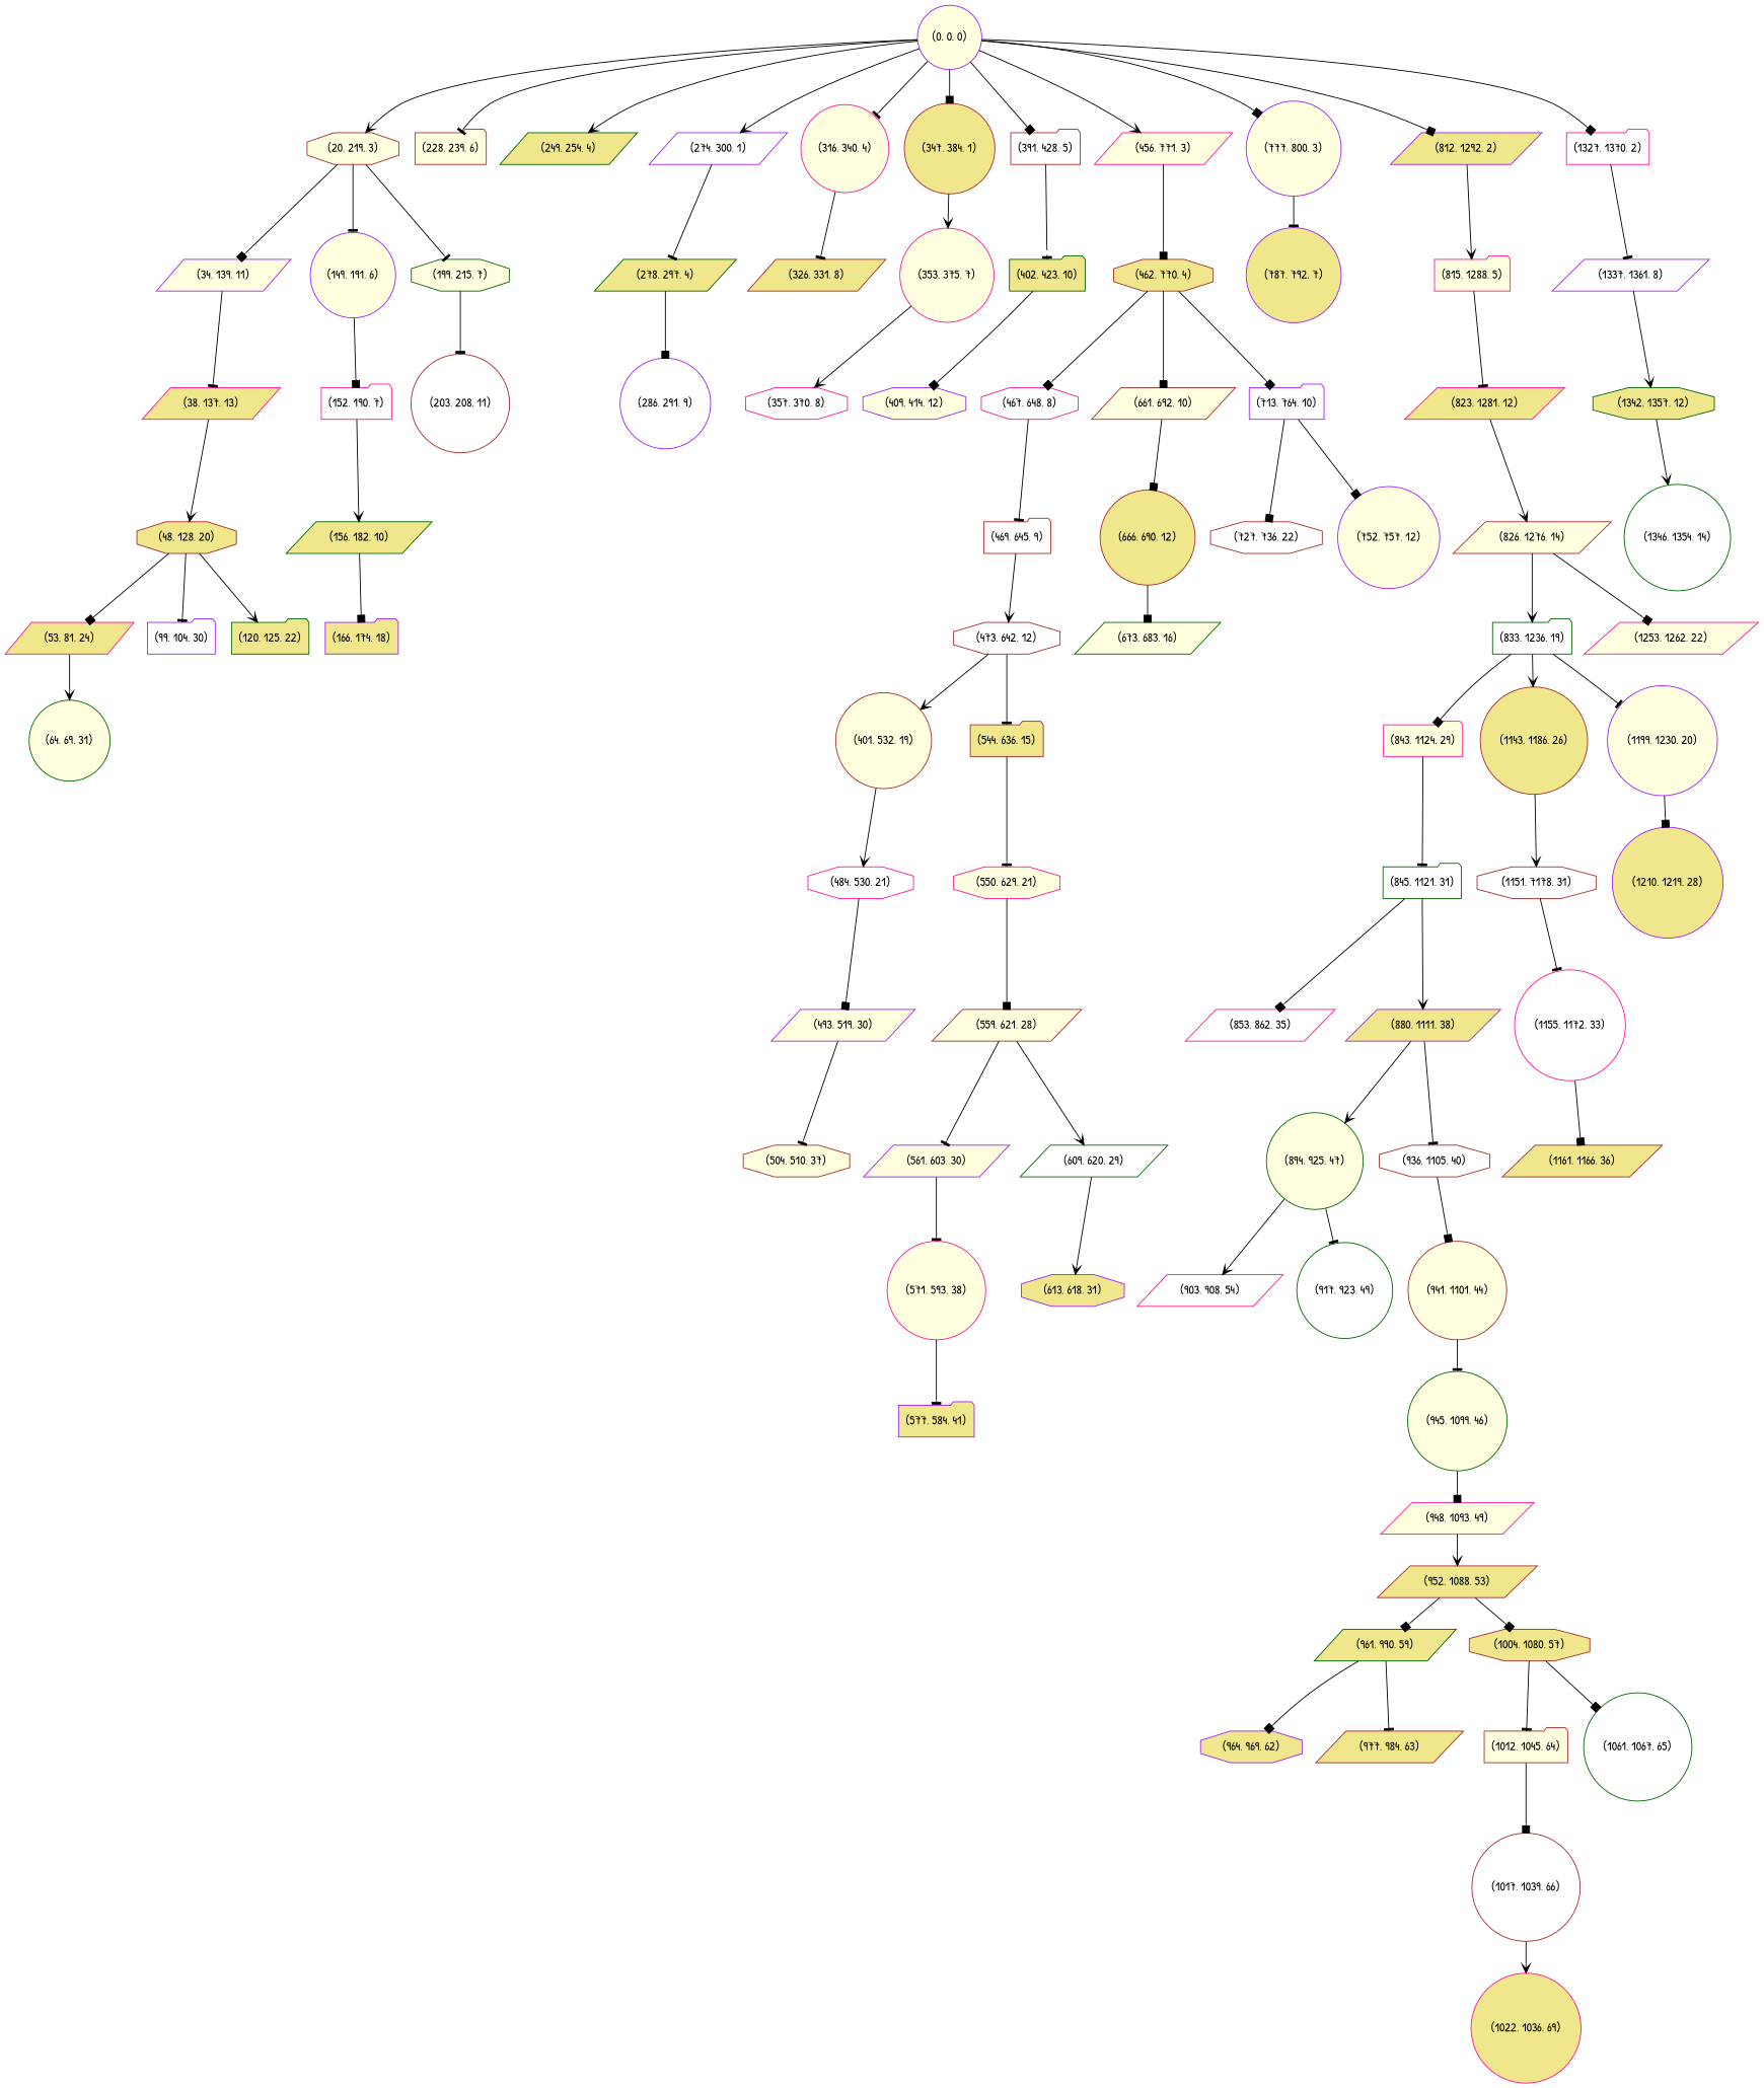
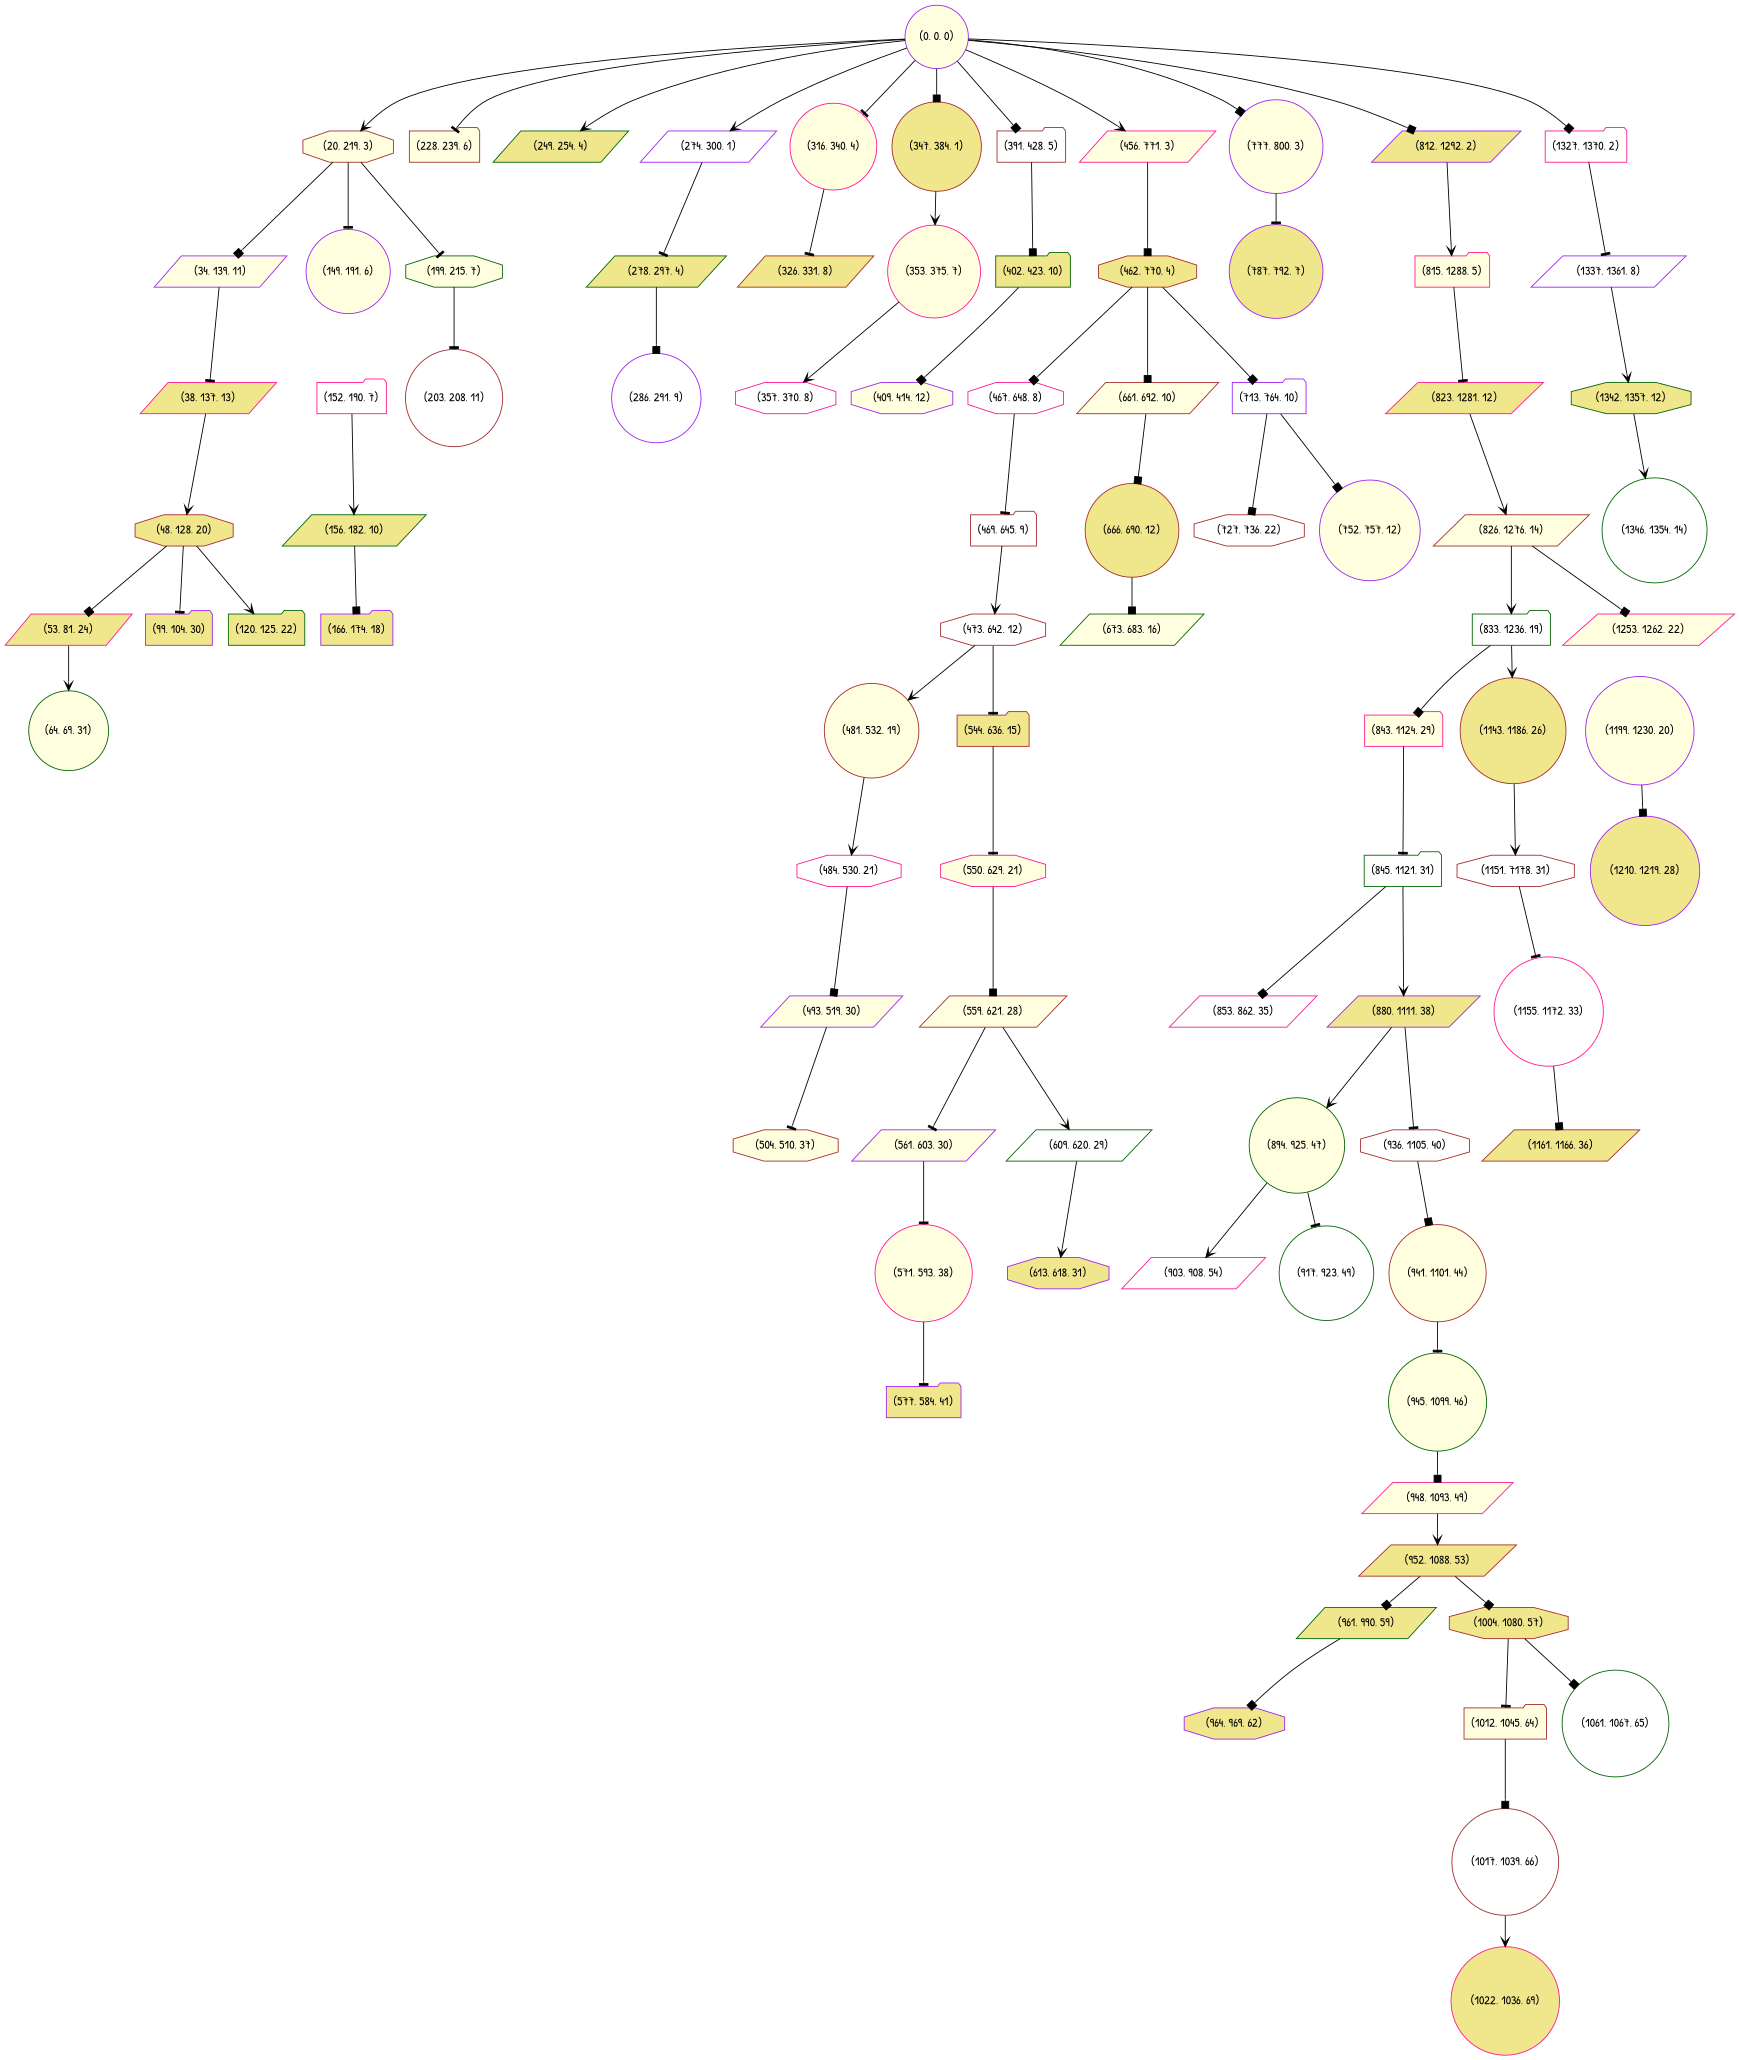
  digraph {
    fontname="Patrick Hand"
    node [color=brown fillcolor=lightyellow fontname="Patrick Hand" shape=parallelogram style=filled]
    edge [arrowhead=box fontname="Patrick Hand"]
    "(0, 0, 0)" [color=purple shape=circle]
    "(20, 219, 3)" [shape=octagon]
    "(228, 239, 6)" [shape=folder]
    "(249, 254, 4)" [color=darkgreen fillcolor=khaki]
    "(274, 300, 1)" [color=purple fillcolor=white]
    "(316, 340, 4)" [color=deeppink shape=circle]
    "(347, 384, 1)" [fillcolor=khaki shape=circle]
    "(391, 428, 5)" [fillcolor=white shape=folder]
    "(456, 771, 3)" [color=deeppink]
    "(777, 800, 3)" [color=purple shape=circle]
    "(812, 1292, 2)" [color=purple fillcolor=khaki]
    "(1327, 1370, 2)" [color=deeppink fillcolor=white shape=folder]
    "(34, 139, 11)" [color=purple]
    "(149, 191, 6)" [color=purple shape=circle]
    "(199, 215, 7)" [color=darkgreen shape=octagon]
    "(278, 297, 4)" [color=darkgreen fillcolor=khaki]
    "(326, 331, 8)" [fillcolor=khaki]
    "(353, 375, 7)" [color=deeppink shape=circle]
    "(402, 423, 10)" [color=darkgreen fillcolor=khaki shape=folder]
    "(462, 770, 4)" [fillcolor=khaki shape=octagon]
    "(787, 792, 7)" [color=purple fillcolor=khaki shape=circle]
    "(815, 1288, 5)" [color=deeppink shape=folder]
    "(1337, 1361, 8)" [color=purple fillcolor=white]
    "(38, 137, 13)" [color=deeppink fillcolor=khaki]
    "(152, 190, 7)" [color=deeppink fillcolor=white shape=folder]
    "(203, 208, 11)" [fillcolor=white shape=circle]
    "(48, 128, 20)" [fillcolor=khaki shape=octagon]
    "(53, 81, 24)" [color=deeppink fillcolor=khaki]
-   "(99, 104, 30)" [color=purple fillcolor=white shape=folder]
+   "(99, 104, 30)" [color=purple fillcolor=khaki shape=folder]
    "(120, 125, 22)" [color=darkgreen fillcolor=khaki shape=folder]
    "(64, 69, 31)" [color=darkgreen shape=circle]
    "(156, 182, 10)" [color=darkgreen fillcolor=khaki]
    "(166, 174, 18)" [color=purple fillcolor=khaki shape=folder]
    "(286, 291, 9)" [color=purple fillcolor=white shape=circle]
    "(357, 370, 8)" [color=deeppink fillcolor=white shape=octagon]
    "(409, 414, 12)" [color=purple shape=octagon]
    "(467, 648, 8)" [color=deeppink fillcolor=white shape=octagon]
    "(661, 692, 10)"
    "(713, 764, 10)" [color=purple fillcolor=white shape=folder]
    "(469, 645, 9)" [fillcolor=white shape=folder]
    "(666, 690, 12)" [fillcolor=khaki shape=circle]
    "(727, 736, 22)" [fillcolor=white shape=octagon]
    "(752, 757, 12)" [color=purple shape=circle]
    "(473, 642, 12)" [fillcolor=white shape=octagon]
-   "(481, 532, 19)" [shape=circle label="(401, 532, 19)"]
+   "(481, 532, 19)" [shape=circle]
    "(544, 636, 15)" [fillcolor=khaki shape=folder]
    "(484, 530, 21)" [color=deeppink fillcolor=white shape=octagon]
    "(550, 629, 21)" [color=deeppink shape=octagon]
    "(493, 519, 30)" [color=purple]
    "(504, 510, 37)" [shape=octagon]
    "(559, 621, 28)"
    "(561, 603, 30)" [color=purple]
    "(609, 620, 29)" [color=darkgreen fillcolor=white]
    "(571, 593, 38)" [color=deeppink shape=circle]
    "(613, 618, 31)" [color=purple fillcolor=khaki shape=octagon]
    "(577, 584, 41)" [color=purple fillcolor=khaki shape=folder]
    "(673, 683, 16)" [color=darkgreen]
    "(823, 1281, 12)" [color=deeppink fillcolor=khaki]
    "(826, 1276, 14)"
    "(833, 1236, 19)" [color=darkgreen fillcolor=white shape=folder]
    "(1253, 1262, 22)" [color=deeppink]
    "(843, 1124, 29)" [color=deeppink shape=folder]
    "(1143, 1186, 26)" [fillcolor=khaki shape=circle]
    "(1199, 1230, 20)" [color=purple shape=circle]
    "(845, 1121, 31)" [color=darkgreen fillcolor=white shape=folder]
    n66 [fillcolor=white label="(1151, 7178, 31)" shape=octagon]
    "(1210, 1219, 28)" [color=purple fillcolor=khaki shape=circle]
    "(853, 862, 35)" [color=deeppink fillcolor=white]
    "(880, 1111, 38)" [color=purple fillcolor=khaki]
    "(894, 925, 47)" [color=darkgreen shape=circle]
    "(936, 1105, 40)" [fillcolor=white shape=octagon]
    "(903, 908, 54)" [color=deeppink fillcolor=white]
    "(917, 923, 49)" [color=darkgreen fillcolor=white shape=circle]
    "(941, 1101, 44)" [shape=circle]
    "(945, 1099, 46)" [color=darkgreen shape=circle]
    "(948, 1093, 49)" [color=deeppink]
    "(952, 1088, 53)" [fillcolor=khaki]
    "(961, 990, 59)" [color=darkgreen fillcolor=khaki]
    "(1004, 1080, 57)" [fillcolor=khaki shape=octagon]
    "(964, 969, 62)" [color=purple fillcolor=khaki shape=octagon]
-   "(977, 984, 63)" [fillcolor=khaki]
    "(1012, 1045, 64)" [shape=folder]
    "(1061, 1067, 65)" [color=darkgreen fillcolor=white shape=circle]
    "(1017, 1039, 66)" [fillcolor=white shape=circle]
    "(1022, 1036, 69)" [color=deeppink fillcolor=khaki shape=circle]
    "(1155, 1172, 33)" [color=deeppink fillcolor=white shape=circle]
    "(1161, 1166, 36)" [fillcolor=khaki]
    "(1342, 1357, 12)" [color=darkgreen fillcolor=khaki shape=octagon]
    "(1346, 1354, 14)" [color=darkgreen fillcolor=white shape=circle]
    "(0, 0, 0)" -> "(20, 219, 3)" [arrowhead=vee]
    "(0, 0, 0)" -> "(228, 239, 6)" [arrowhead=tee]
    "(0, 0, 0)" -> "(249, 254, 4)" [arrowhead=vee]
    "(0, 0, 0)" -> "(274, 300, 1)" [arrowhead=vee]
    "(0, 0, 0)" -> "(316, 340, 4)" [arrowhead=tee]
    "(0, 0, 0)" -> "(347, 384, 1)"
    "(0, 0, 0)" -> "(391, 428, 5)"
    "(0, 0, 0)" -> "(456, 771, 3)" [arrowhead=vee]
    "(0, 0, 0)" -> "(777, 800, 3)"
    "(0, 0, 0)" -> "(812, 1292, 2)"
    "(0, 0, 0)" -> "(1327, 1370, 2)"
    "(20, 219, 3)" -> "(34, 139, 11)"
    "(20, 219, 3)" -> "(149, 191, 6)" [arrowhead=tee]
    "(20, 219, 3)" -> "(199, 215, 7)" [arrowhead=tee]
    "(274, 300, 1)" -> "(278, 297, 4)" [arrowhead=tee]
    "(316, 340, 4)" -> "(326, 331, 8)" [arrowhead=tee]
    "(347, 384, 1)" -> "(353, 375, 7)" [arrowhead=vee]
-   "(391, 428, 5)" -> "(402, 423, 10)" [arrowhead=tee]
+   "(391, 428, 5)" -> "(402, 423, 10)"
    "(456, 771, 3)" -> "(462, 770, 4)"
    "(777, 800, 3)" -> "(787, 792, 7)" [arrowhead=tee]
    "(812, 1292, 2)" -> "(815, 1288, 5)" [arrowhead=vee]
    "(1327, 1370, 2)" -> "(1337, 1361, 8)" [arrowhead=tee]
    "(34, 139, 11)" -> "(38, 137, 13)" [arrowhead=tee]
-   "(149, 191, 6)" -> "(152, 190, 7)"
    "(199, 215, 7)" -> "(203, 208, 11)" [arrowhead=tee]
    "(278, 297, 4)" -> "(286, 291, 9)"
    "(353, 375, 7)" -> "(357, 370, 8)" [arrowhead=vee]
    "(402, 423, 10)" -> "(409, 414, 12)"
    "(462, 770, 4)" -> "(467, 648, 8)"
    "(462, 770, 4)" -> "(661, 692, 10)"
    "(462, 770, 4)" -> "(713, 764, 10)"
    "(815, 1288, 5)" -> "(823, 1281, 12)" [arrowhead=tee]
    "(1337, 1361, 8)" -> "(1342, 1357, 12)" [arrowhead=vee]
    "(38, 137, 13)" -> "(48, 128, 20)" [arrowhead=vee]
    "(152, 190, 7)" -> "(156, 182, 10)" [arrowhead=vee]
    "(48, 128, 20)" -> "(53, 81, 24)"
    "(48, 128, 20)" -> "(99, 104, 30)" [arrowhead=tee]
    "(48, 128, 20)" -> "(120, 125, 22)" [arrowhead=vee]
    "(53, 81, 24)" -> "(64, 69, 31)" [arrowhead=vee]
    "(156, 182, 10)" -> "(166, 174, 18)"
    "(467, 648, 8)" -> "(469, 645, 9)" [arrowhead=tee]
    "(661, 692, 10)" -> "(666, 690, 12)"
    "(713, 764, 10)" -> "(727, 736, 22)"
    "(713, 764, 10)" -> "(752, 757, 12)"
    "(469, 645, 9)" -> "(473, 642, 12)" [arrowhead=vee]
    "(666, 690, 12)" -> "(673, 683, 16)"
    "(473, 642, 12)" -> "(481, 532, 19)" [arrowhead=vee]
    "(473, 642, 12)" -> "(544, 636, 15)" [arrowhead=tee]
    "(481, 532, 19)" -> "(484, 530, 21)" [arrowhead=vee]
    "(544, 636, 15)" -> "(550, 629, 21)" [arrowhead=tee]
    "(484, 530, 21)" -> "(493, 519, 30)"
    "(550, 629, 21)" -> "(559, 621, 28)"
    "(493, 519, 30)" -> "(504, 510, 37)" [arrowhead=tee]
    "(559, 621, 28)" -> "(561, 603, 30)" [arrowhead=tee]
    "(559, 621, 28)" -> "(609, 620, 29)" [arrowhead=vee]
    "(561, 603, 30)" -> "(571, 593, 38)" [arrowhead=tee]
    "(609, 620, 29)" -> "(613, 618, 31)" [arrowhead=vee]
    "(571, 593, 38)" -> "(577, 584, 41)" [arrowhead=tee]
    "(823, 1281, 12)" -> "(826, 1276, 14)" [arrowhead=vee]
    "(826, 1276, 14)" -> "(833, 1236, 19)" [arrowhead=vee]
    "(826, 1276, 14)" -> "(1253, 1262, 22)"
    "(833, 1236, 19)" -> "(843, 1124, 29)"
    "(833, 1236, 19)" -> "(1143, 1186, 26)" [arrowhead=vee]
-   "(833, 1236, 19)" -> "(1199, 1230, 20)" [arrowhead=tee]
    "(843, 1124, 29)" -> "(845, 1121, 31)" [arrowhead=tee]
    "(1143, 1186, 26)" -> n66 [arrowhead=vee]
    "(1199, 1230, 20)" -> "(1210, 1219, 28)"
    "(845, 1121, 31)" -> "(853, 862, 35)"
    "(845, 1121, 31)" -> "(880, 1111, 38)" [arrowhead=vee]
    n66 -> "(1155, 1172, 33)" [arrowhead=tee]
    "(880, 1111, 38)" -> "(894, 925, 47)" [arrowhead=vee]
    "(880, 1111, 38)" -> "(936, 1105, 40)" [arrowhead=tee]
    "(894, 925, 47)" -> "(903, 908, 54)" [arrowhead=vee]
    "(894, 925, 47)" -> "(917, 923, 49)" [arrowhead=tee]
    "(936, 1105, 40)" -> "(941, 1101, 44)"
    "(941, 1101, 44)" -> "(945, 1099, 46)" [arrowhead=tee]
    "(945, 1099, 46)" -> "(948, 1093, 49)"
    "(948, 1093, 49)" -> "(952, 1088, 53)" [arrowhead=vee]
    "(952, 1088, 53)" -> "(961, 990, 59)"
    "(952, 1088, 53)" -> "(1004, 1080, 57)"
    "(961, 990, 59)" -> "(964, 969, 62)"
-   "(961, 990, 59)" -> "(977, 984, 63)" [arrowhead=tee]
    "(1004, 1080, 57)" -> "(1012, 1045, 64)" [arrowhead=tee]
    "(1004, 1080, 57)" -> "(1061, 1067, 65)"
    "(1012, 1045, 64)" -> "(1017, 1039, 66)"
    "(1017, 1039, 66)" -> "(1022, 1036, 69)" [arrowhead=vee]
    "(1155, 1172, 33)" -> "(1161, 1166, 36)"
    "(1342, 1357, 12)" -> "(1346, 1354, 14)" [arrowhead=vee]
  }
